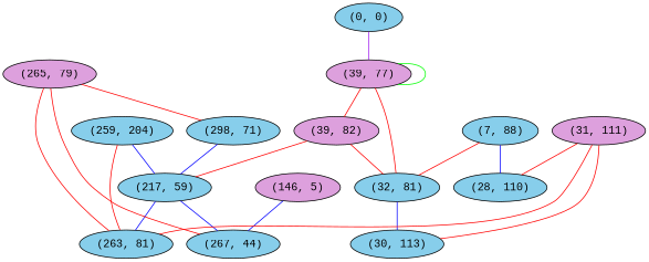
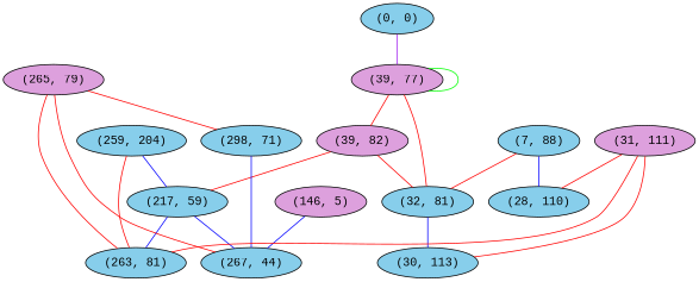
  graph {
    fontname="Liberation Mono"
    node [fillcolor=skyblue fontname="Liberation Mono" style=filled]
    edge [color=red fontname="Liberation Mono" weight=1]
    n1 [label="(259, 204)"]
    "(217, 59)"
    "(263, 81)"
    "(267, 44)"
    "(39, 77)" [fillcolor=plum]
    "(0, 0)"
    "(39, 82)" [fillcolor=plum]
    "(32, 81)"
    "(265, 79)" [fillcolor=plum]
    "(298, 71)"
    "(146, 5)" [fillcolor=plum]
    "(30, 113)"
    "(7, 88)"
    "(28, 110)"
    "(31, 111)" [fillcolor=plum]
    n1 -- "(217, 59)" [color=blue weight=3]
    n1 -- "(263, 81)"
    "(217, 59)" -- "(263, 81)" [color=blue weight=3]
    "(217, 59)" -- "(267, 44)" [color=blue weight=3]
    "(39, 77)" -- "(39, 77)" [color=green weight=2]
    "(39, 77)" -- "(39, 82)"
    "(39, 77)" -- "(32, 81)"
    "(0, 0)" -- "(39, 77)" [color=purple weight=4]
    "(39, 82)" -- "(217, 59)"
    "(39, 82)" -- "(32, 81)"
    "(32, 81)" -- "(30, 113)" [color=blue weight=3]
    "(265, 79)" -- "(263, 81)"
    "(265, 79)" -- "(267, 44)"
    "(265, 79)" -- "(298, 71)"
-   "(298, 71)" -- "(217, 59)" [color=blue weight=3]
+   "(298, 71)" -- "(267, 44)" [color=blue weight=3]
    "(146, 5)" -- "(267, 44)" [color=blue weight=3]
    "(7, 88)" -- "(32, 81)"
    "(7, 88)" -- "(28, 110)" [color=blue weight=3]
    "(31, 111)" -- "(263, 81)"
    "(31, 111)" -- "(30, 113)"
    "(31, 111)" -- "(28, 110)"
  }
